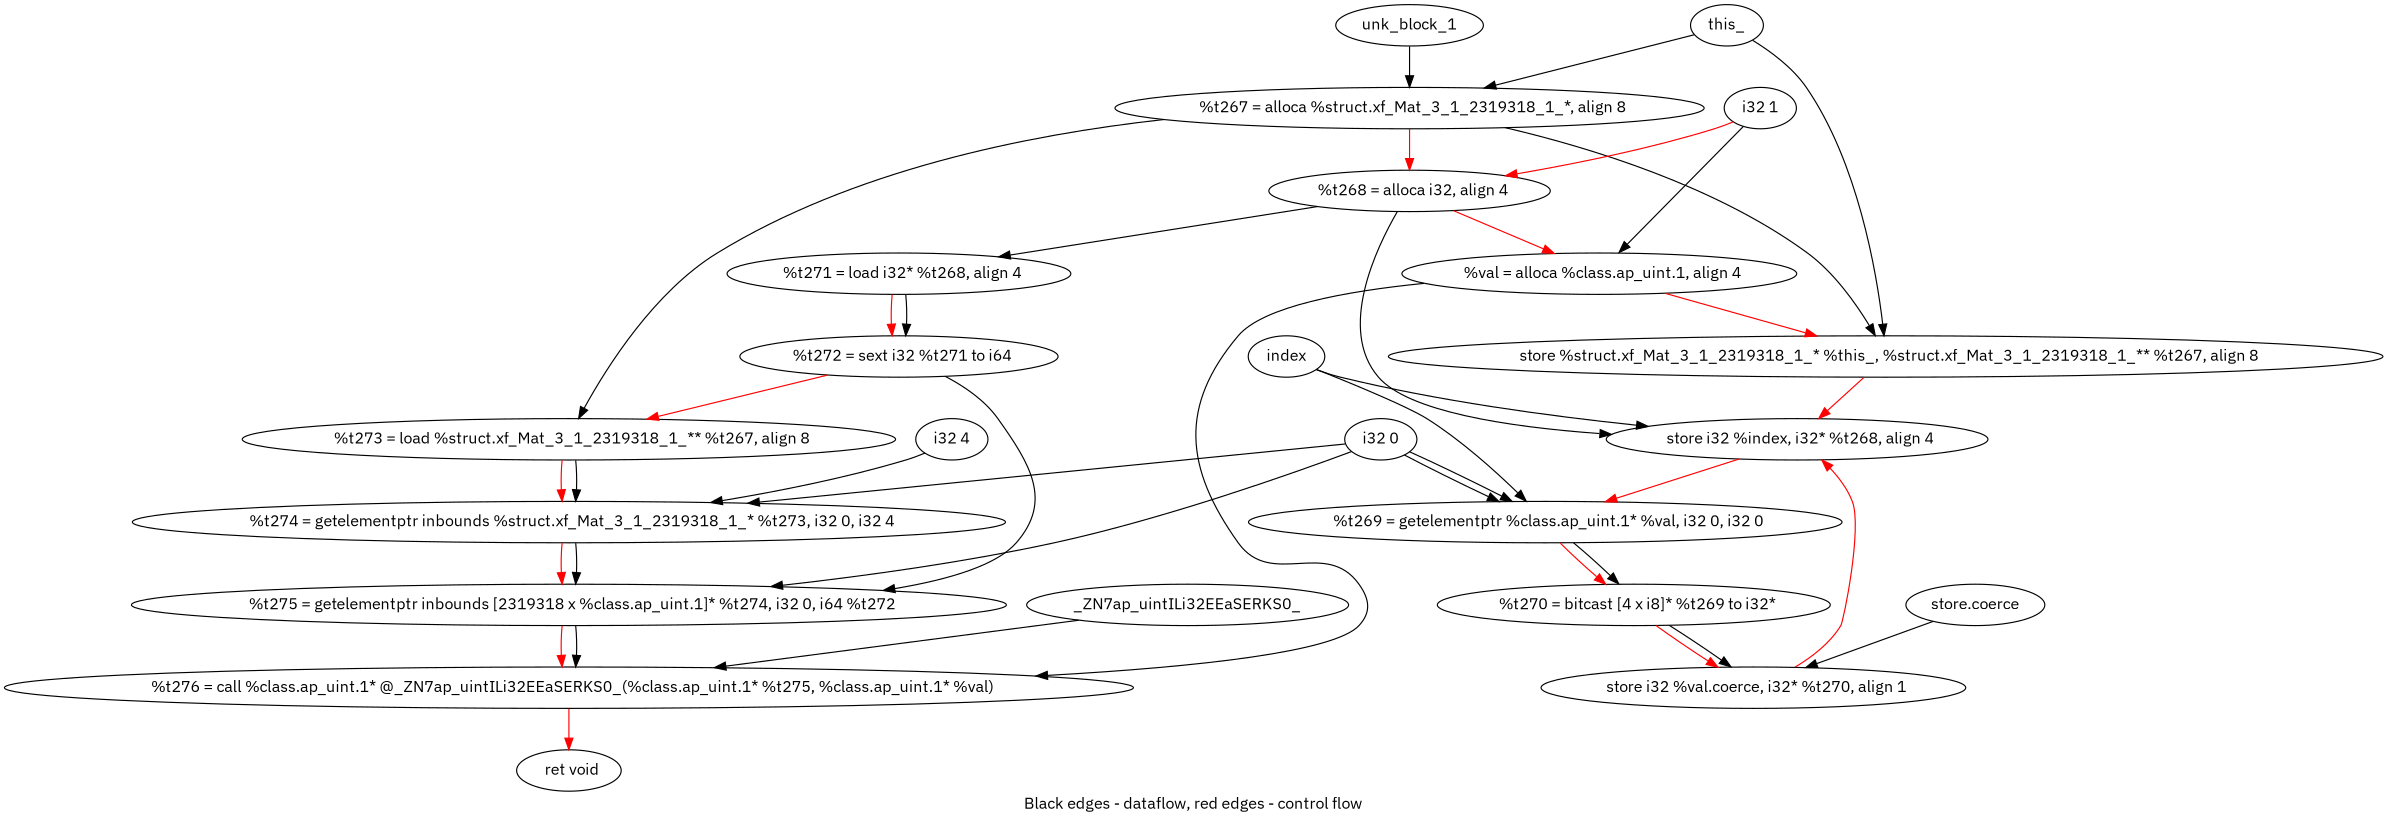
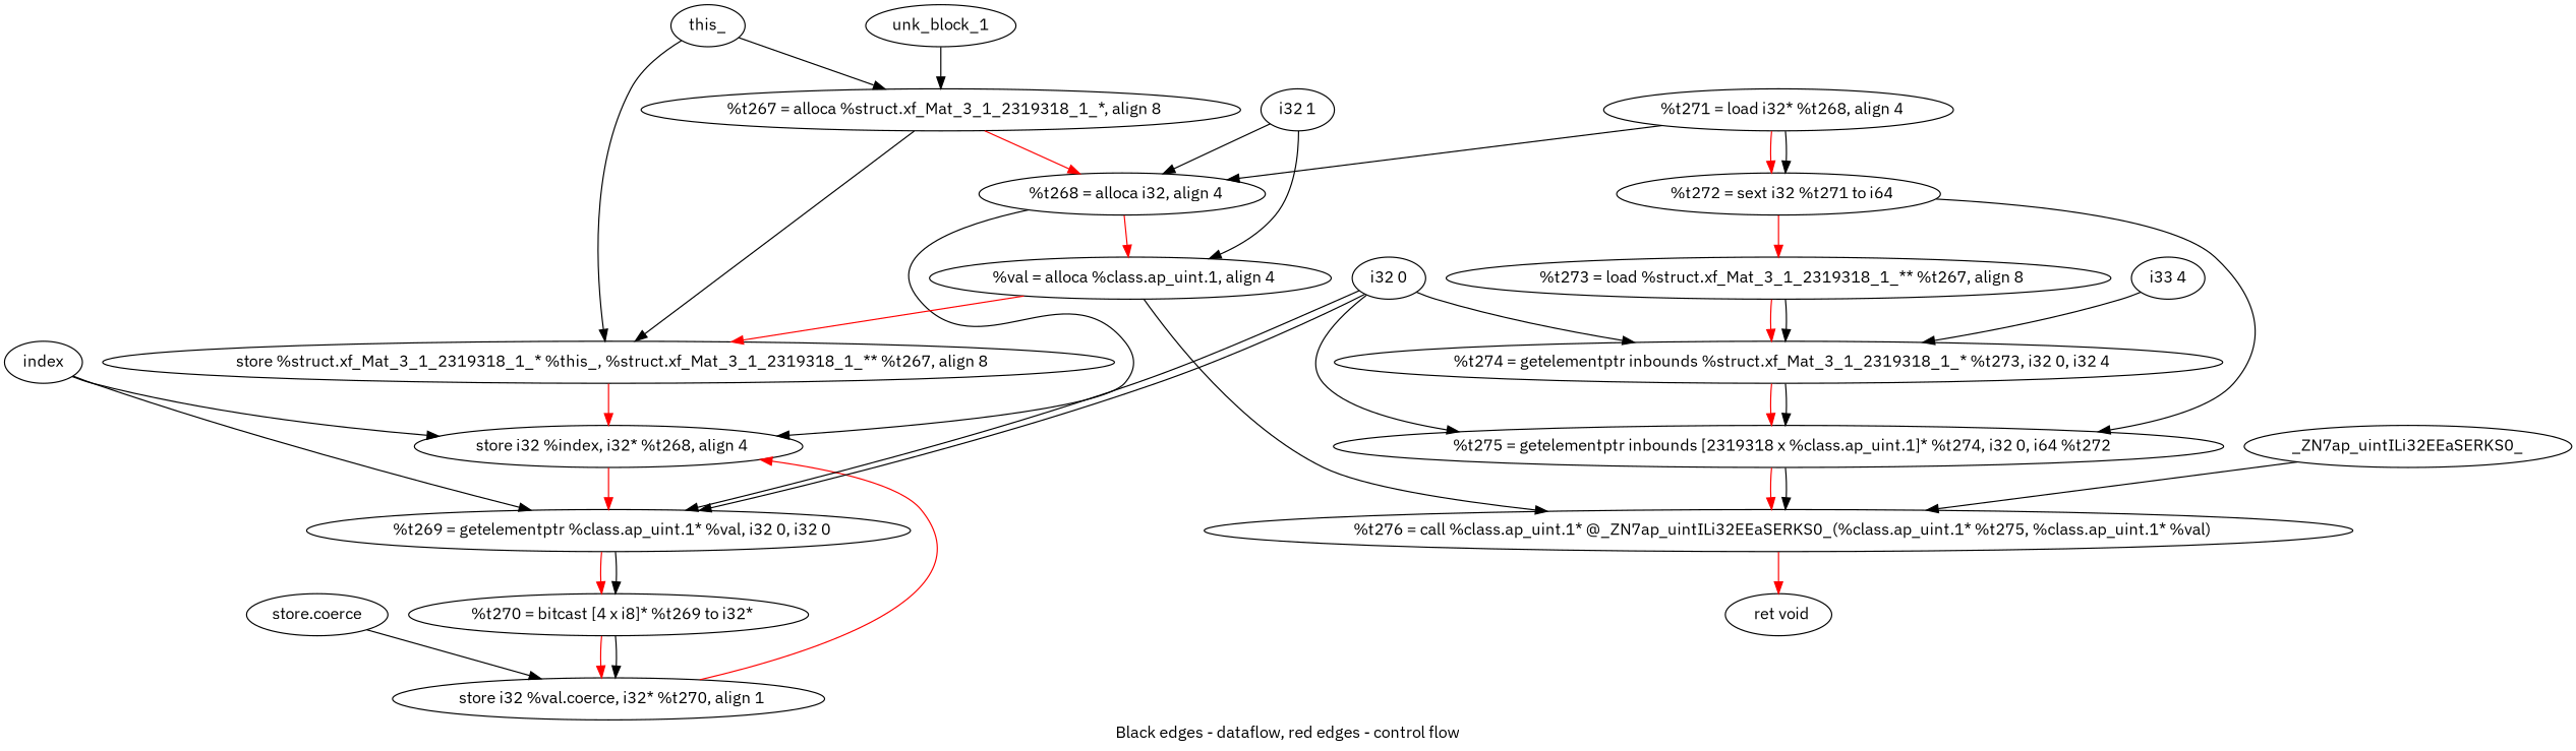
  digraph {
    compound=true
    fontname="IBM Plex Sans"
    label="Black edges - dataflow, red edges - control flow"
    node [fontname="IBM Plex Sans"]
    edge [fontname="IBM Plex Sans"]
    n1 [label="  %t267 = alloca %struct.xf_Mat_3_1_2319318_1_*, align 8"]
    n2 [label="  %t268 = alloca i32, align 4"]
    n3 [label="  store %struct.xf_Mat_3_1_2319318_1_* %this_, %struct.xf_Mat_3_1_2319318_1_** %t267, align 8"]
    n4 [label="  %t273 = load %struct.xf_Mat_3_1_2319318_1_** %t267, align 8"]
    n5 [label="  %val = alloca %class.ap_uint.1, align 4"]
    n6 [label="  store i32 %index, i32* %t268, align 4"]
    n7 [label="  %t271 = load i32* %t268, align 4"]
    n8 [label="  %t274 = getelementptr inbounds %struct.xf_Mat_3_1_2319318_1_* %t273, i32 0, i32 4"]
    n9 [label="  %t276 = call %class.ap_uint.1* @_ZN7ap_uintILi32EEaSERKS0_(%class.ap_uint.1* %t275, %class.ap_uint.1* %val)"]
    n10 [label="  %t269 = getelementptr %class.ap_uint.1* %val, i32 0, i32 0"]
    n11 [label="  %t272 = sext i32 %t271 to i64"]
    n12 [label="  %t270 = bitcast [4 x i8]* %t269 to i32*"]
    n13 [label="  ret void"]
    n14 [label="  store i32 %val.coerce, i32* %t270, align 1"]
    n15 [label="  %t275 = getelementptr inbounds [2319318 x %class.ap_uint.1]* %t274, i32 0, i64 %t272"]
    unk_block_1
    "i32 1"
    this_
    index
    "i32 0"
    n21 [label="store.coerce"]
-   "i32 4"
+   "i32 4" [label="i33 4"]
    _ZN7ap_uintILi32EEaSERKS0_
    n1 -> n2 [color=red weight=2]
    n1 -> n3
-   n1 -> n4
    n2 -> n5 [color=red weight=2]
    n2 -> n6
-   n2 -> n7
+   n7 -> n2
    n3 -> n6 [color=red weight=2]
    n4 -> n8 [color=red weight=2]
    n4 -> n8
    n5 -> n3 [color=red weight=2]
    n5 -> n9
    n6 -> n10 [color=red weight=2]
    n7 -> n11 [color=red weight=2]
    n7 -> n11
    n8 -> n15 [color=red weight=2]
    n8 -> n15
    n9 -> n13 [color=red weight=2]
    n10 -> n12 [color=red weight=2]
    n10 -> n12
    n11 -> n4 [color=red weight=2]
    n11 -> n15
    n12 -> n14 [color=red weight=2]
    n12 -> n14
    n14 -> n6 [color=red weight=2]
    n15 -> n9 [color=red weight=2]
    n15 -> n9
    unk_block_1 -> n1 [color=black]
-   "i32 1" -> n2 [color=red]
+   "i32 1" -> n2
    "i32 1" -> n5
    this_ -> n1
    this_ -> n3
    index -> n6
    index -> n10
    "i32 0" -> n8
    "i32 0" -> n10
    "i32 0" -> n10
    "i32 0" -> n15
    n21 -> n14
    "i32 4" -> n8
    _ZN7ap_uintILi32EEaSERKS0_ -> n9
  }
